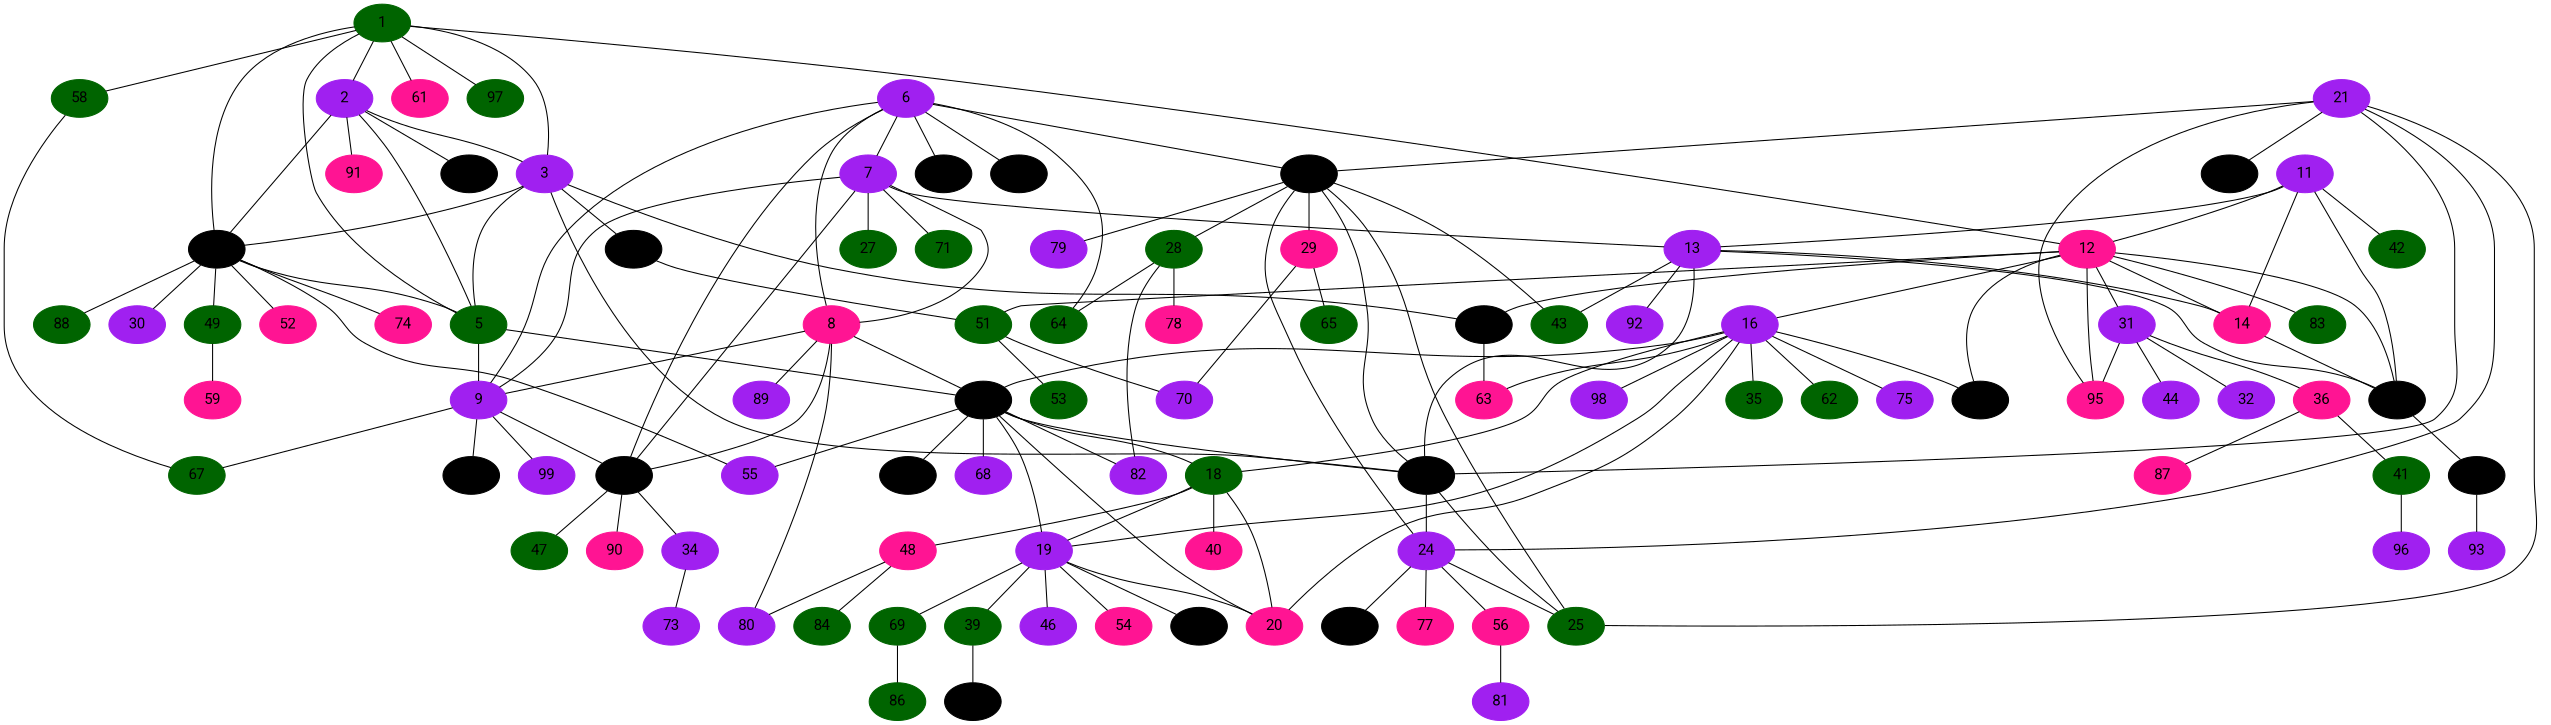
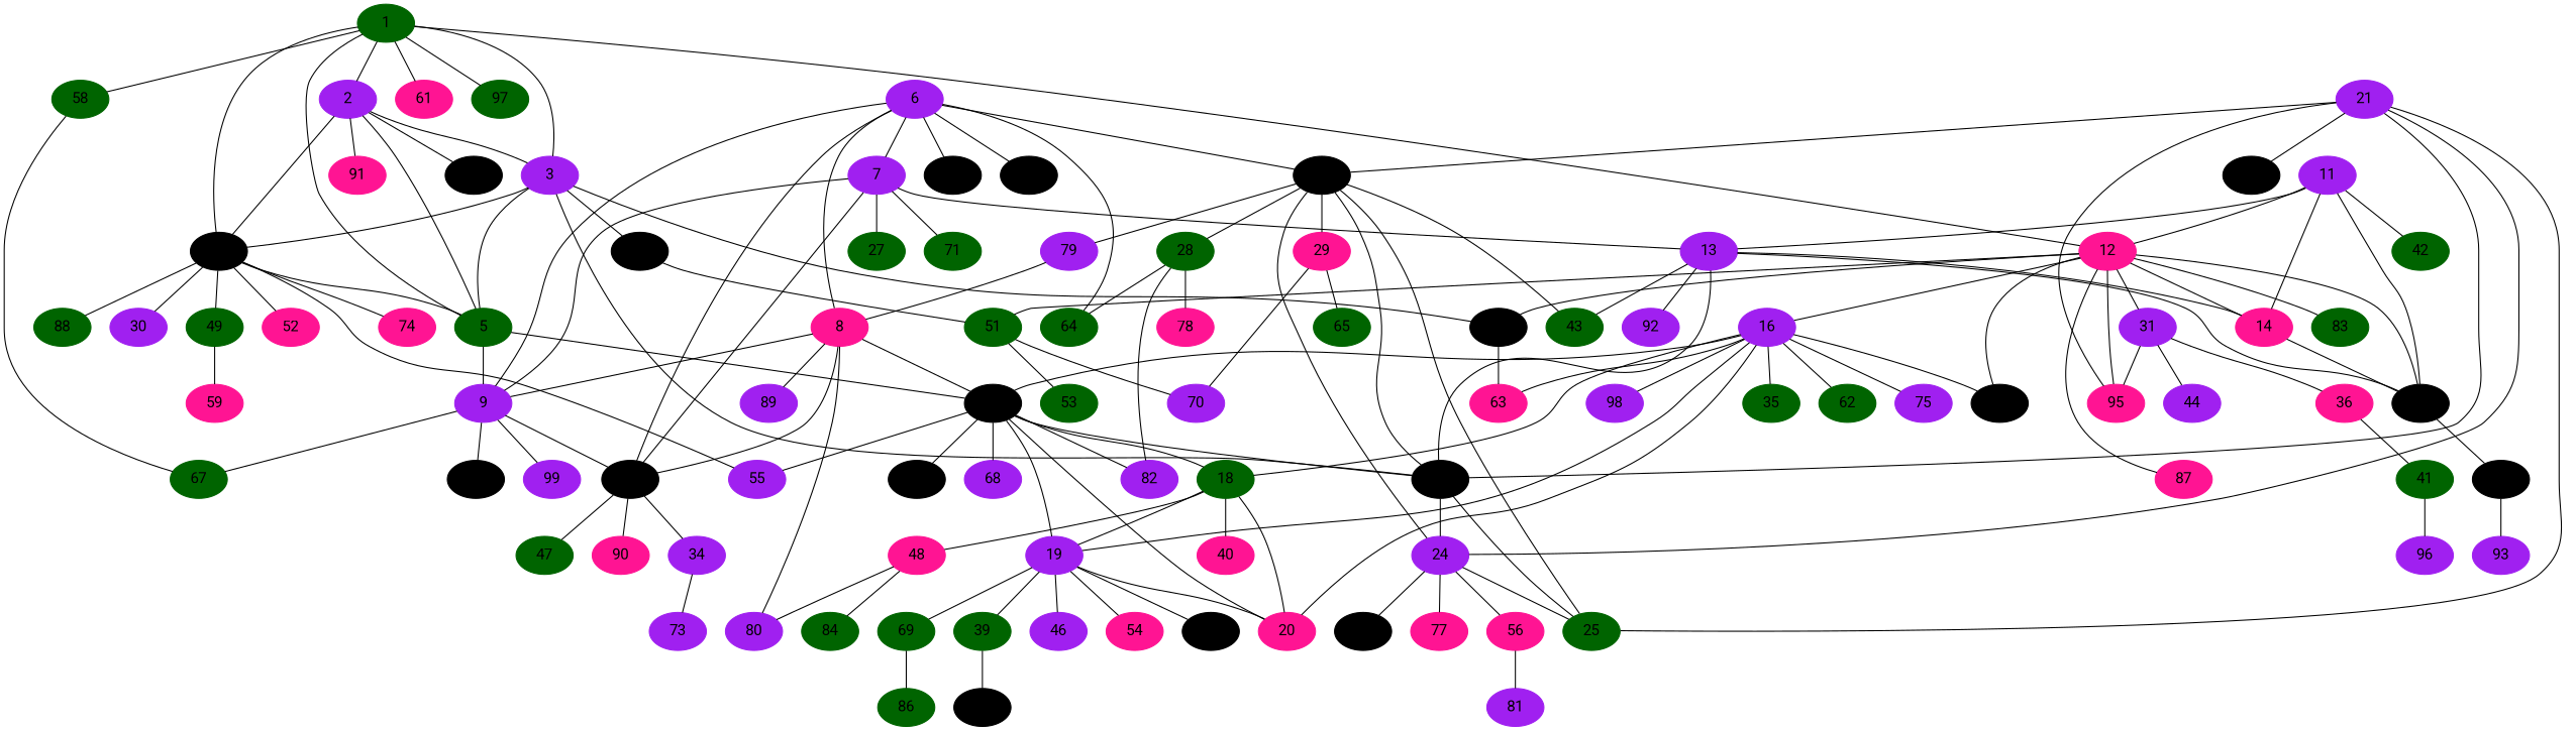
  graph {
    fontname=Roboto
    node [color=purple fontname=Roboto style=filled]
    edge [fontname=Roboto]
    1 [color=darkgreen]
    2
    3
    4 [color=black]
    5 [color=darkgreen]
    12 [color=deeppink]
    58 [color=darkgreen]
    61 [color=deeppink]
    97 [color=darkgreen]
    26 [color=black]
    91 [color=deeppink]
    23 [color=black]
    38 [color=black]
    50 [color=black]
    30
    49 [color=darkgreen]
    52 [color=deeppink]
    55
    74 [color=deeppink]
    88 [color=darkgreen]
    9
    17 [color=black]
    14 [color=deeppink]
    15 [color=black]
    16
    31
    45 [color=black]
    51 [color=darkgreen]
    83 [color=darkgreen]
    87 [color=deeppink]
    95 [color=deeppink]
    67 [color=darkgreen]
    24
    25 [color=darkgreen]
    63 [color=deeppink]
    59 [color=deeppink]
    10 [color=black]
    94 [color=black]
    99
    18 [color=darkgreen]
    19
    20 [color=deeppink]
    57 [color=black]
    68
    82
    6
    7
    8 [color=deeppink]
    22 [color=black]
    33 [color=black]
    64 [color=darkgreen]
    85 [color=black]
    13
    27 [color=darkgreen]
    71 [color=darkgreen]
    80
    89
    34
    47 [color=darkgreen]
    90 [color=deeppink]
    43 [color=darkgreen]
    28 [color=darkgreen]
    29 [color=deeppink]
    79
    92
    73
    11
    42 [color=darkgreen]
    37 [color=black]
    35 [color=darkgreen]
    62 [color=darkgreen]
    75
    98
-   32
    36 [color=deeppink]
    44
    70
    53 [color=darkgreen]
    93
    40 [color=deeppink]
    48 [color=deeppink]
    39 [color=darkgreen]
    46
    54 [color=deeppink]
    60 [color=black]
    69 [color=darkgreen]
    84 [color=darkgreen]
    66 [color=black]
    86 [color=darkgreen]
    21
    100 [color=black]
    56 [color=deeppink]
    76 [color=black]
    77 [color=deeppink]
    78 [color=deeppink]
    65 [color=darkgreen]
    81
    41 [color=darkgreen]
    96
    1 -- 2
    1 -- 3
    1 -- 4
    1 -- 5
    1 -- 12
    1 -- 58
    1 -- 61
    1 -- 97
    2 -- 3
    2 -- 4
    2 -- 5
    2 -- 26
    2 -- 91
    3 -- 4
    3 -- 5
    3 -- 23
    3 -- 38
    3 -- 50
    4 -- 5
    4 -- 30
    4 -- 49
    4 -- 52
    4 -- 55
    4 -- 74
    4 -- 88
    5 -- 9
    5 -- 17
    12 -- 50
    12 -- 14
    12 -- 15
    12 -- 16
    12 -- 31
    12 -- 45
    12 -- 51
    12 -- 83
-   36 -- 87
+   12 -- 87
    12 -- 95
    58 -- 67
    23 -- 24
    23 -- 25
    38 -- 51
    50 -- 63
    49 -- 59
    9 -- 67
    9 -- 10
    9 -- 94
    9 -- 99
    17 -- 23
    17 -- 55
    17 -- 18
    17 -- 19
    17 -- 20
    17 -- 57
    17 -- 68
    17 -- 82
    14 -- 15
    15 -- 37
    16 -- 17
    16 -- 45
    16 -- 63
    16 -- 18
    16 -- 19
    16 -- 20
    16 -- 35
    16 -- 62
    16 -- 75
    16 -- 98
    31 -- 95
-   31 -- 32
    31 -- 36
    31 -- 44
    51 -- 70
    51 -- 53
    24 -- 25
    24 -- 56
    24 -- 76
    24 -- 77
    10 -- 34
    10 -- 47
    10 -- 90
    18 -- 19
    18 -- 20
    18 -- 40
    18 -- 48
    19 -- 20
    19 -- 39
    19 -- 46
    19 -- 54
    19 -- 60
    19 -- 69
    6 -- 9
    6 -- 10
    6 -- 7
    6 -- 8
    6 -- 22
    6 -- 33
    6 -- 64
    6 -- 85
    7 -- 9
    7 -- 10
-   7 -- 8
+   79 -- 8
    7 -- 13
    7 -- 27
    7 -- 71
    8 -- 9
    8 -- 17
    8 -- 10
    8 -- 80
    8 -- 89
    22 -- 23
    22 -- 24
    22 -- 25
    22 -- 43
    22 -- 28
    22 -- 29
    22 -- 79
    13 -- 23
    13 -- 14
    13 -- 15
    13 -- 43
    13 -- 92
    34 -- 73
    28 -- 82
    28 -- 64
    28 -- 78
    29 -- 70
    29 -- 65
    11 -- 12
    11 -- 14
    11 -- 15
    11 -- 13
    11 -- 42
    37 -- 93
    36 -- 41
    48 -- 80
    48 -- 84
    39 -- 66
    69 -- 86
    21 -- 23
    21 -- 95
    21 -- 24
    21 -- 25
    21 -- 22
    21 -- 100
    56 -- 81
    41 -- 96
  }
